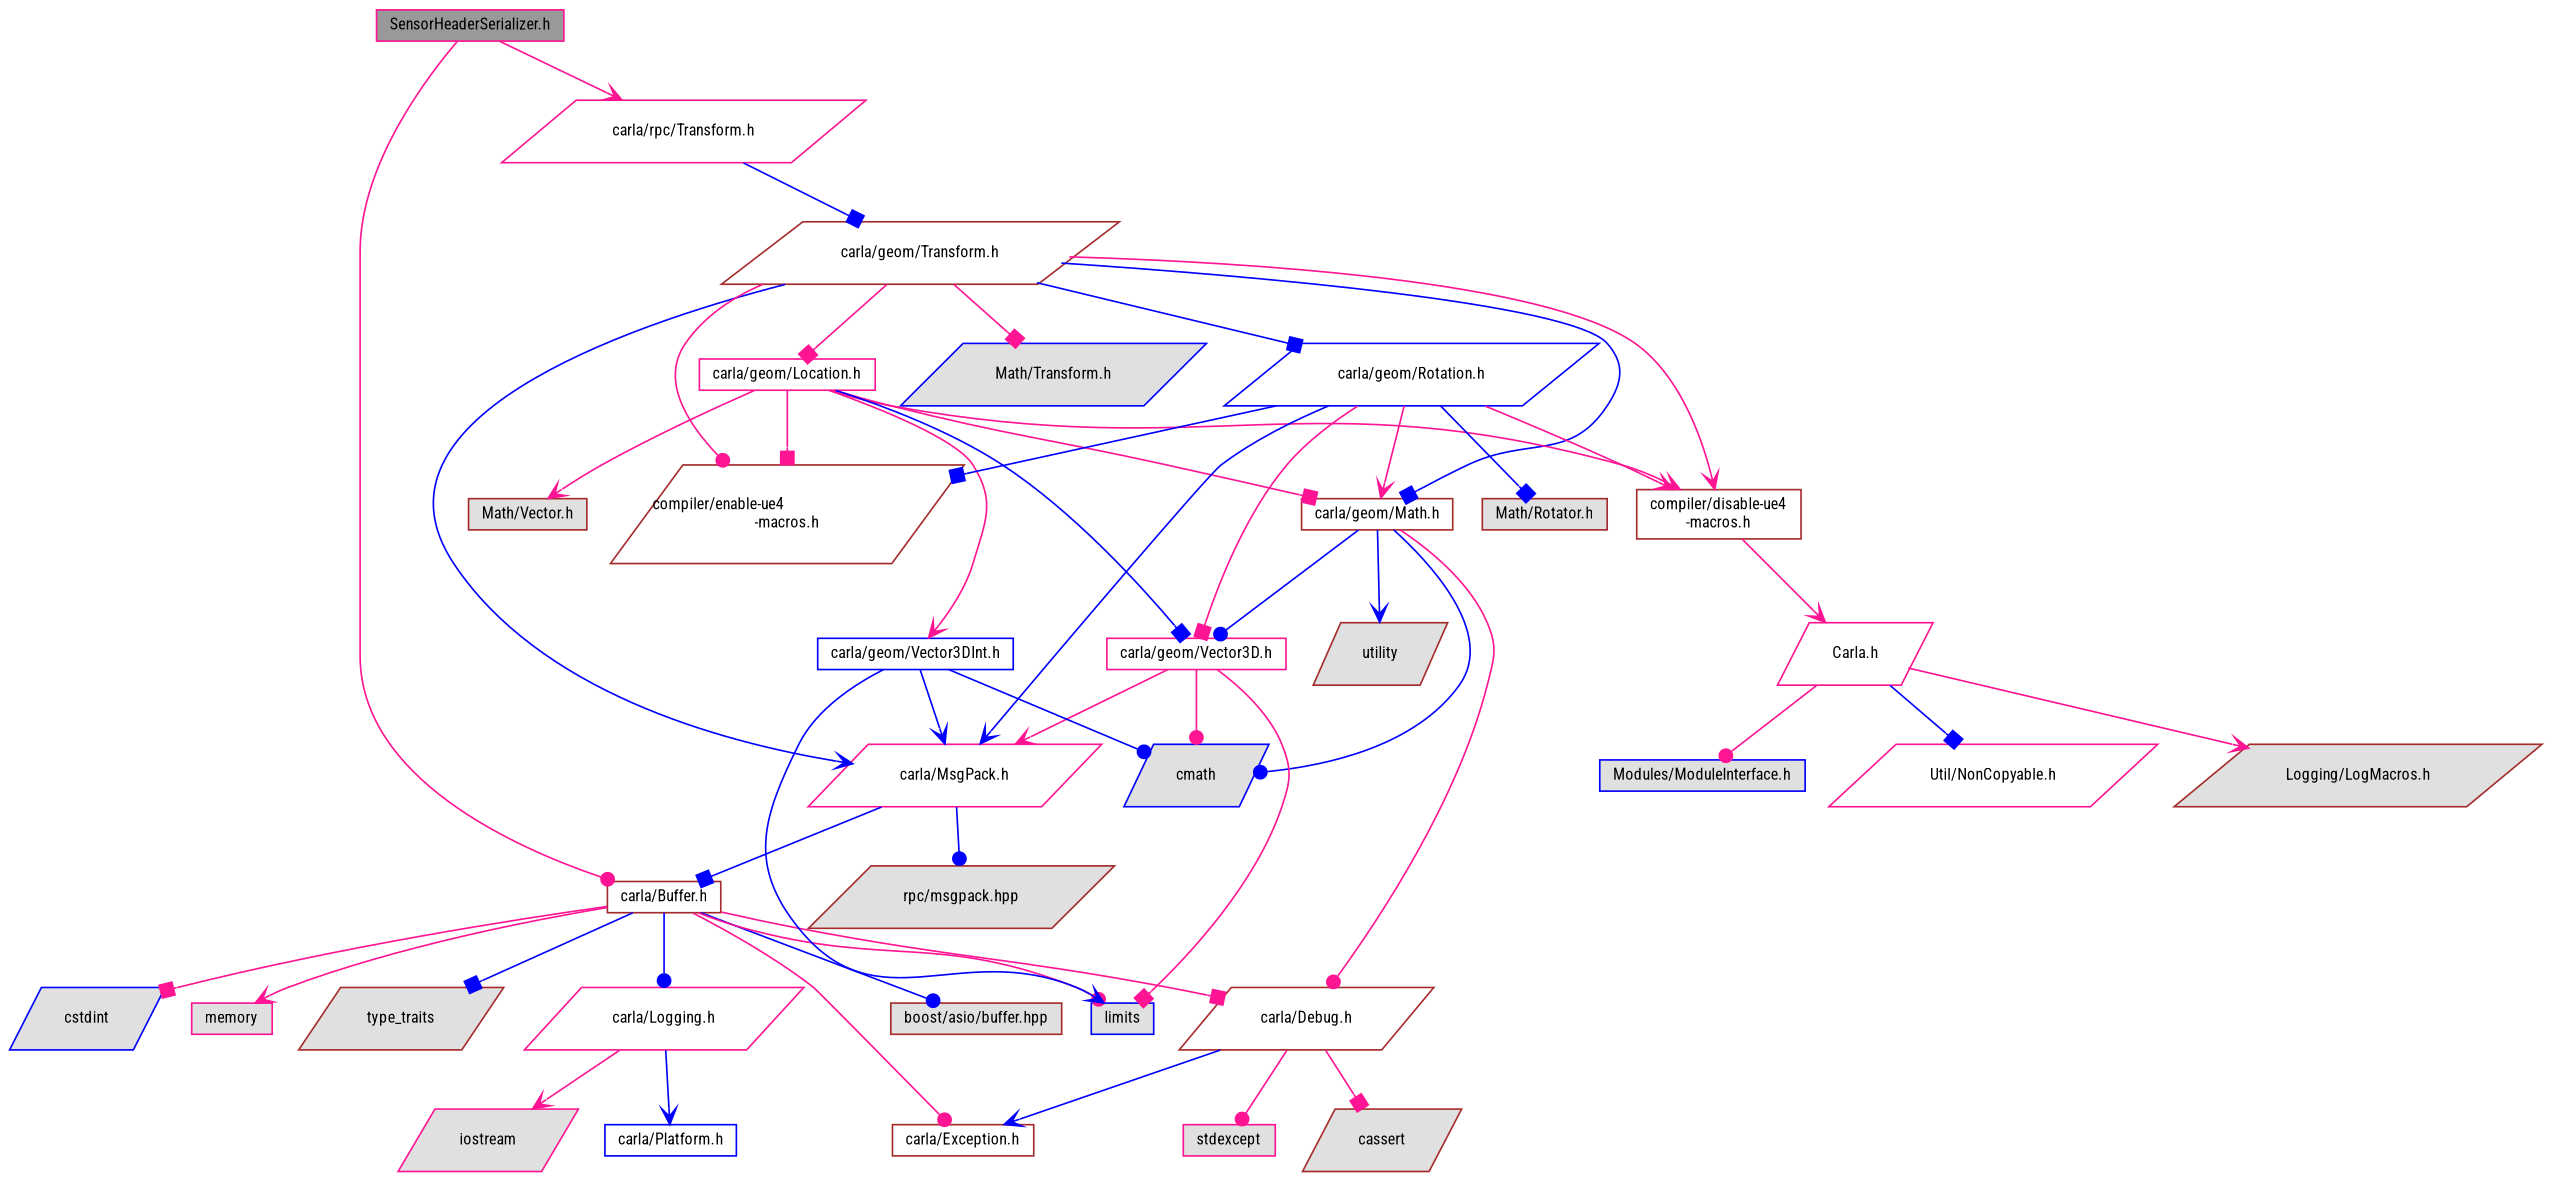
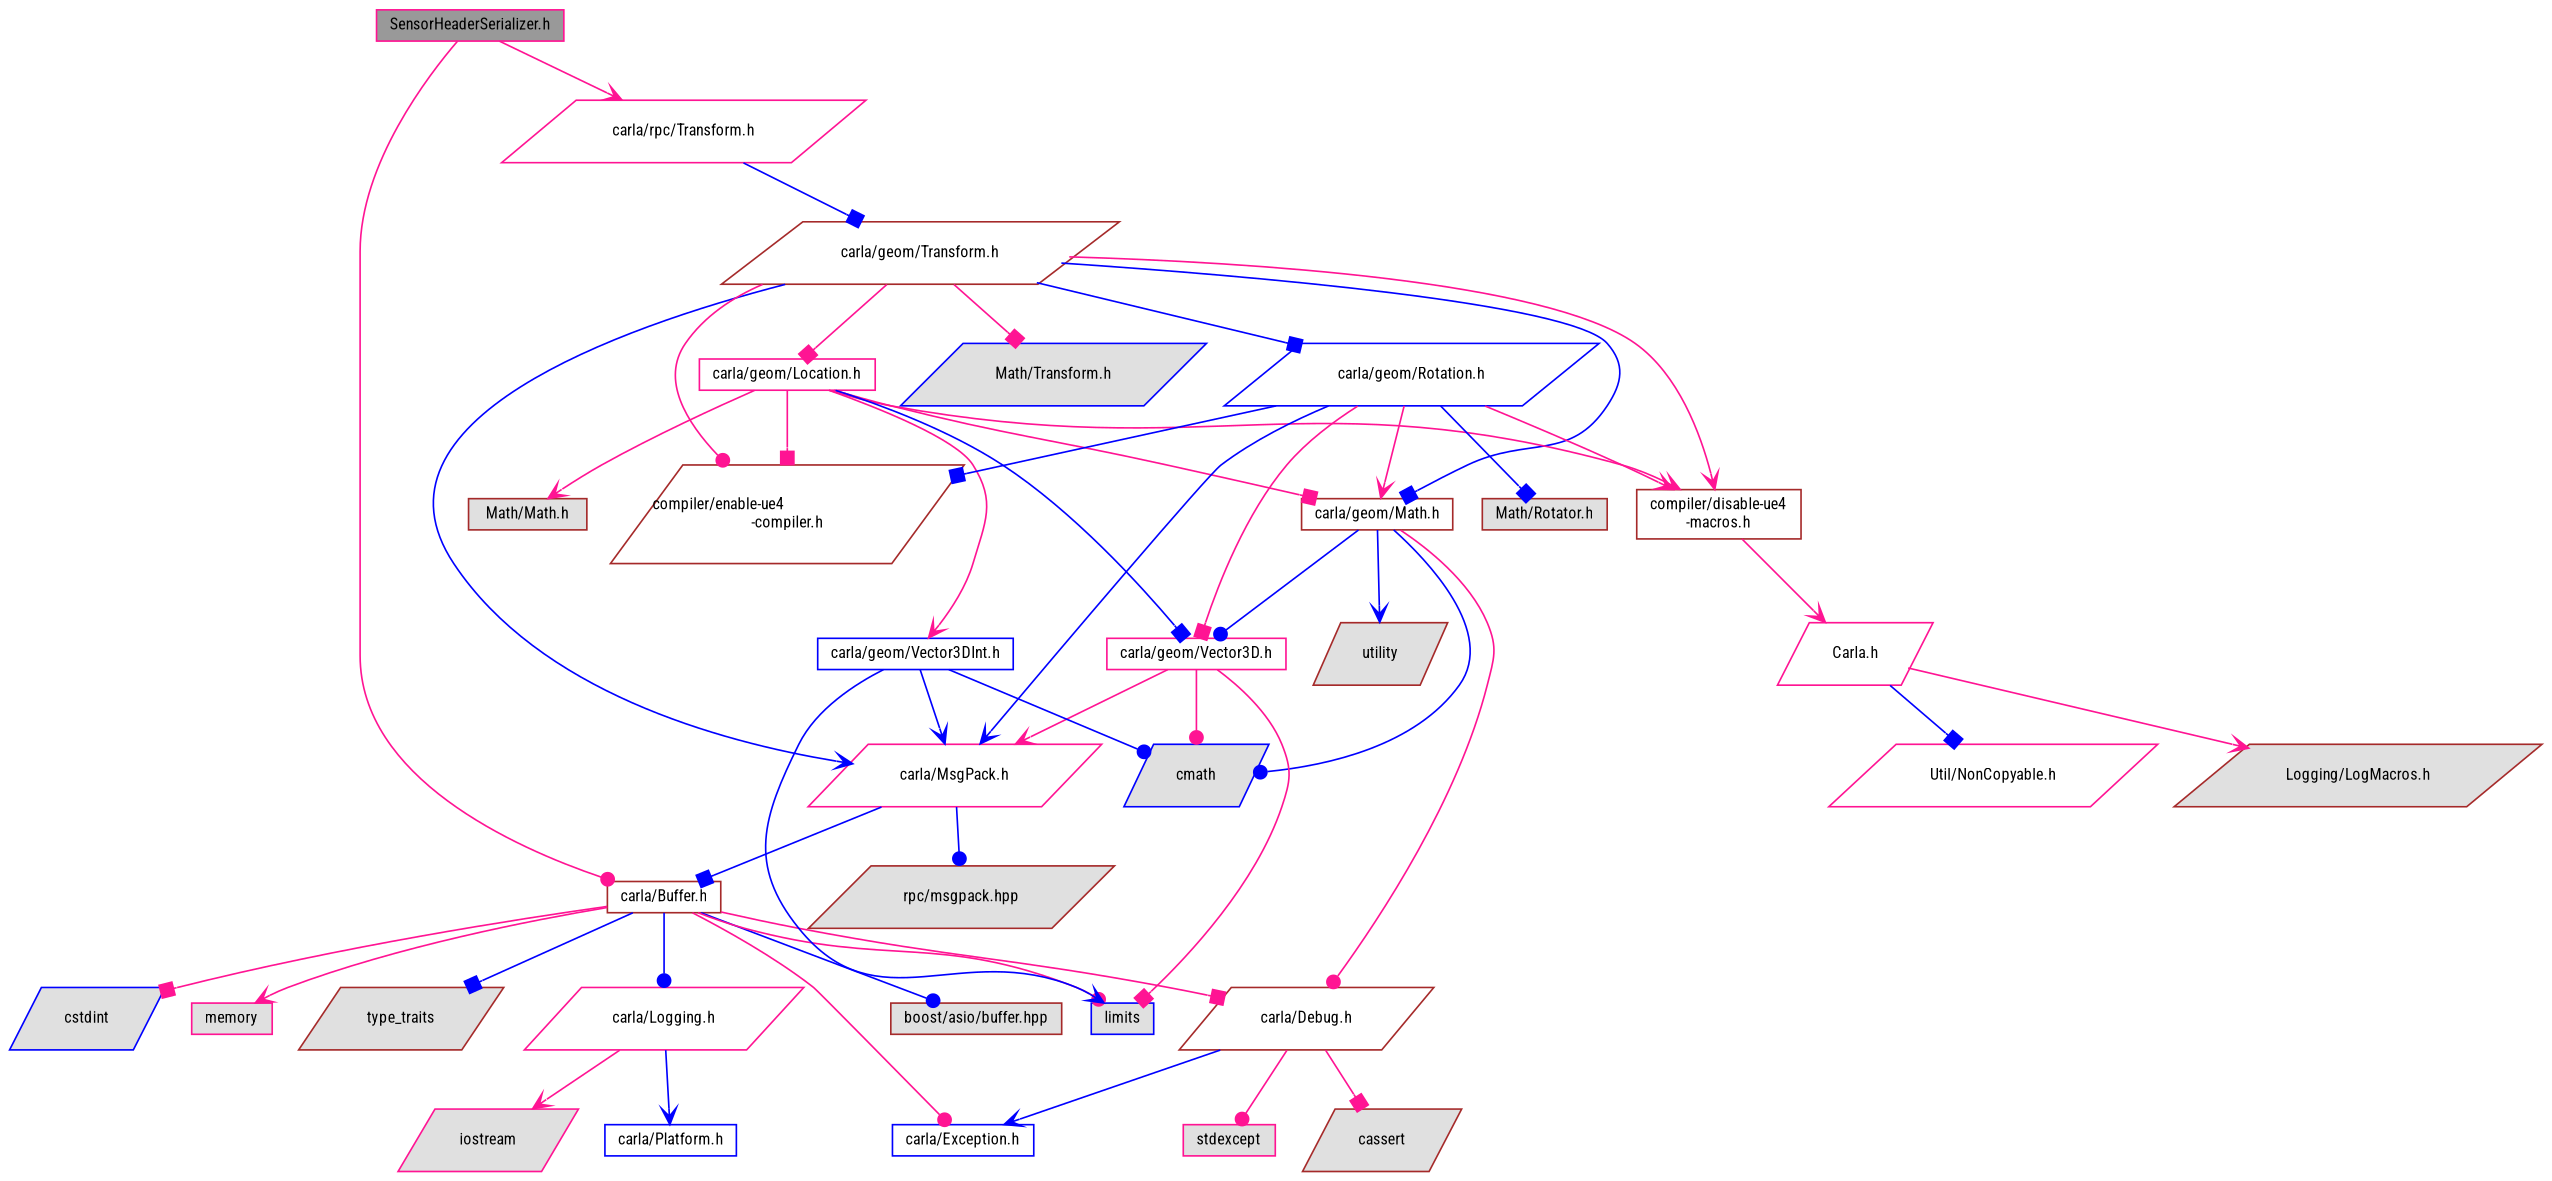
  digraph {
    fontname="Roboto Condensed"
    node [color=brown fillcolor=white fontname="Roboto Condensed" fontsize=10 shape=parallelogram style=filled]
    edge [arrowhead=vee color=deeppink fontname="Roboto Condensed" fontsize=10 labelfontname=Helvetica labelfontsize=10 style=solid]
    n1 [color=deeppink fillcolor=grey60 fontcolor=black height=0.2 label="SensorHeaderSerializer.h" shape=box width=0.4]
    n2 [height=0.2 label="carla/Buffer.h" shape=box width=0.4]
    n3 [color=deeppink height=0.2 label="carla/rpc/Transform.h" width=0.4]
    n4 [height=0.2 label="carla/Debug.h" width=0.4]
-   n5 [height=0.2 label="carla/Exception.h" shape=box width=0.4]
+   n5 [color=blue height=0.2 label="carla/Exception.h" shape=box width=0.4]
    n6 [color=deeppink height=0.2 label="carla/Logging.h" width=0.4]
    n7 [fillcolor="#E0E0E0" height=0.2 label="boost/asio/buffer.hpp" shape=box width=0.4]
    n8 [color=blue fillcolor="#E0E0E0" height=0.2 label=cstdint width=0.4]
    n9 [color=blue fillcolor="#E0E0E0" height=0.2 label=limits shape=box width=0.4]
    n10 [color=deeppink fillcolor="#E0E0E0" height=0.2 label=memory shape=box width=0.4]
    n11 [fillcolor="#E0E0E0" height=0.2 label=type_traits width=0.4]
    n12 [height=0.2 label="carla/geom/Transform.h" width=0.4]
    n13 [color=deeppink fillcolor="#E0E0E0" height=0.2 label=stdexcept shape=box width=0.4]
    n14 [fillcolor="#E0E0E0" height=0.2 label=cassert width=0.4]
    n15 [color=blue height=0.2 label="carla/Platform.h" shape=box width=0.4]
    n16 [color=deeppink fillcolor="#E0E0E0" height=0.2 label=iostream width=0.4]
    n17 [color=deeppink height=0.2 label="carla/MsgPack.h" width=0.4]
    n18 [color=deeppink height=0.2 label="carla/geom/Location.h" shape=box width=0.4]
    n19 [height=0.2 label="carla/geom/Math.h" shape=box width=0.4]
-   n20 [height=0.2 label="compiler/enable-ue4\l-macros.h" width=0.4]
+   n20 [height=0.2 label="compiler/enable-ue4\l-compiler.h" width=0.4]
    n21 [height=0.2 label="compiler/disable-ue4\l-macros.h" shape=box width=0.4]
    n22 [color=blue height=0.2 label="carla/geom/Rotation.h" width=0.4]
    n23 [color=blue fillcolor="#E0E0E0" height=0.2 label="Math/Transform.h" width=0.4]
    n24 [fillcolor="#E0E0E0" height=0.2 label="rpc/msgpack.hpp" width=0.4]
    n25 [color=deeppink height=0.2 label="carla/geom/Vector3D.h" shape=box width=0.4]
    n26 [color=blue height=0.2 label="carla/geom/Vector3DInt.h" shape=box width=0.4]
-   n27 [fillcolor="#E0E0E0" height=0.2 label="Math/Vector.h" shape=box width=0.4]
+   n27 [fillcolor="#E0E0E0" height=0.2 label="Math/Math.h" shape=box width=0.4]
    n28 [color=blue fillcolor="#E0E0E0" height=0.2 label=cmath width=0.4]
    n29 [fillcolor="#E0E0E0" height=0.2 label=utility width=0.4]
    n30 [color=deeppink height=0.2 label="Carla.h" width=0.4]
    n31 [fillcolor="#E0E0E0" height=0.2 label="Math/Rotator.h" shape=box width=0.4]
    n32 [color=deeppink height=0.2 label="Util/NonCopyable.h" width=0.4]
    n33 [fillcolor="#E0E0E0" height=0.2 label="Logging/LogMacros.h" width=0.4]
-   n34 [color=blue fillcolor="#E0E0E0" height=0.2 label="Modules/ModuleInterface.h" shape=box width=0.4]
    n1 -> n2 [arrowhead=dot]
    n1 -> n3
    n2 -> n4 [arrowhead=box]
    n2 -> n5 [arrowhead=dot]
    n2 -> n6 [arrowhead=dot color=blue]
    n2 -> n7 [arrowhead=dot color=blue]
    n2 -> n8 [arrowhead=box]
    n2 -> n9 [arrowhead=dot]
    n2 -> n10
    n2 -> n11 [arrowhead=box color=blue]
    n3 -> n12 [arrowhead=box color=blue]
    n4 -> n5 [color=blue]
    n4 -> n13 [arrowhead=dot]
    n4 -> n14 [arrowhead=box]
    n6 -> n15 [color=blue]
    n6 -> n16
    n12 -> n17 [color=blue]
    n12 -> n18 [arrowhead=box]
    n12 -> n19 [arrowhead=box color=blue]
    n12 -> n20 [arrowhead=dot]
    n12 -> n21
    n12 -> n22 [arrowhead=box color=blue]
    n12 -> n23 [arrowhead=box]
    n17 -> n2 [arrowhead=box color=blue]
    n17 -> n24 [arrowhead=dot color=blue]
    n18 -> n19 [arrowhead=box]
    n18 -> n20 [arrowhead=box]
    n18 -> n21
    n18 -> n25 [arrowhead=box color=blue]
    n18 -> n26
    n18 -> n27
    n19 -> n4 [arrowhead=dot]
    n19 -> n25 [arrowhead=dot color=blue]
    n19 -> n28 [arrowhead=dot color=blue]
    n19 -> n29 [color=blue]
    n21 -> n30
    n22 -> n17 [color=blue]
    n22 -> n19
    n22 -> n20 [arrowhead=box color=blue]
    n22 -> n21
    n22 -> n25 [arrowhead=box]
    n22 -> n31 [arrowhead=box color=blue]
    n25 -> n9 [arrowhead=box]
    n25 -> n17
    n25 -> n28 [arrowhead=dot]
    n26 -> n9 [color=blue]
    n26 -> n17 [color=blue]
    n26 -> n28 [arrowhead=dot color=blue]
    n30 -> n32 [arrowhead=box color=blue]
    n30 -> n33
-   n30 -> n34 [arrowhead=dot]
  }
